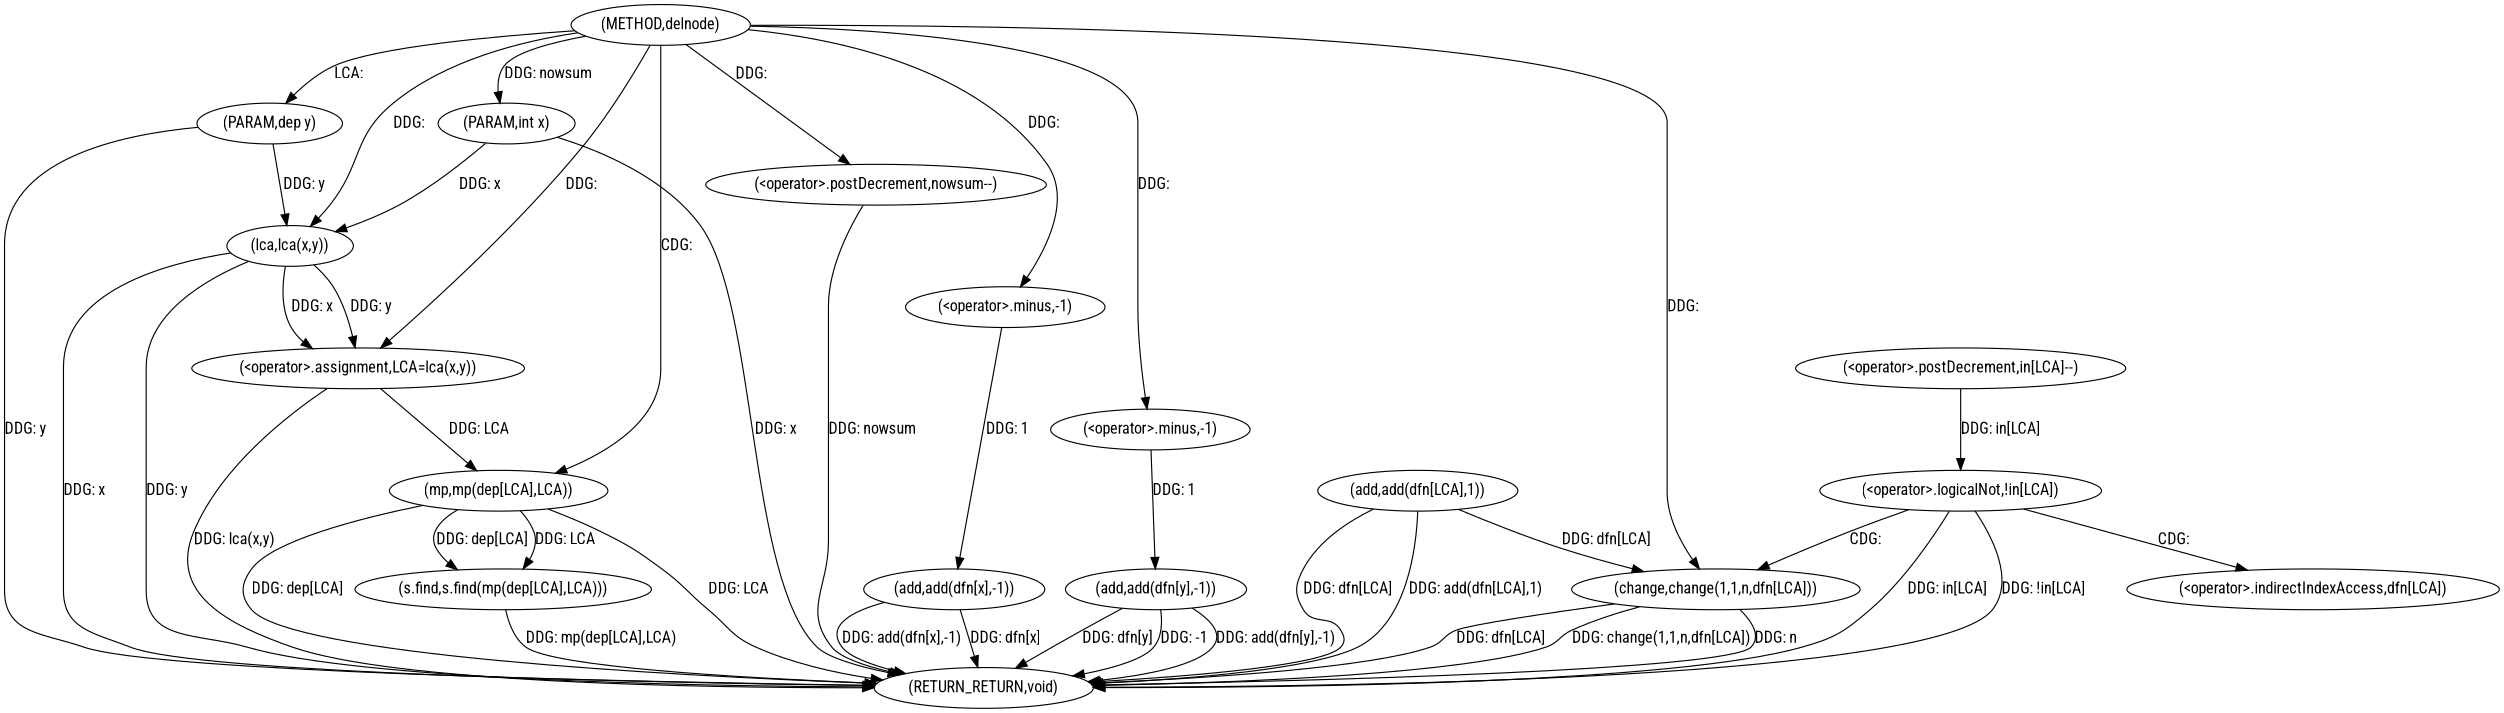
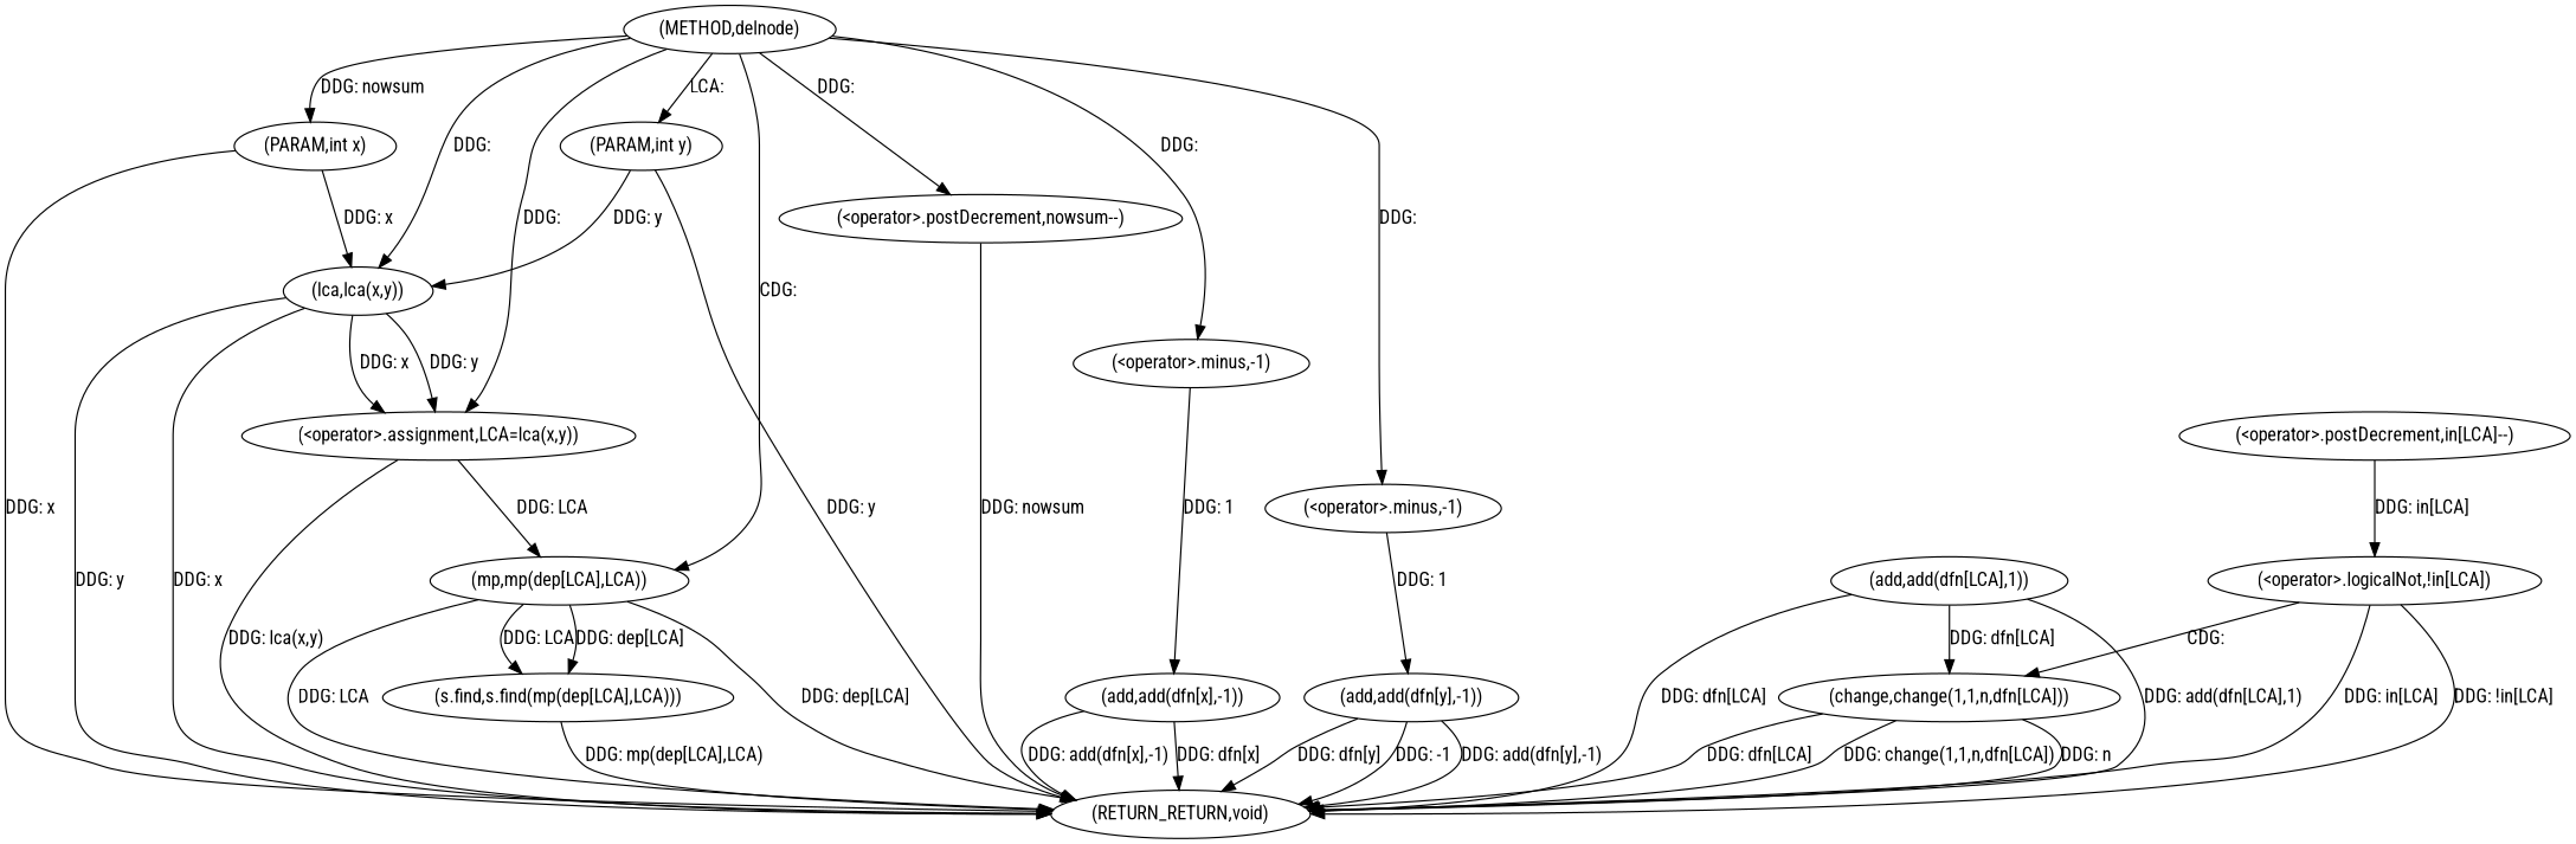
  digraph {
    fontname="Roboto Condensed"
    node [fontname="Roboto Condensed"]
    edge [fontname="Roboto Condensed"]
    n1 [label="(METHOD,delnode)"]
    n2 [label="(PARAM,int x)"]
-   n3 [label="(PARAM,dep y)"]
+   n3 [label="(PARAM,int y)"]
    n4 [label="(<operator>.assignment,LCA=lca(x,y))"]
    n5 [label="(<operator>.postDecrement,nowsum--)"]
    n6 [label="(change,change(1,1,n,dfn[LCA]))"]
    n7 [label="(lca,lca(x,y))"]
    n8 [label="(<operator>.minus,-1)"]
    n9 [label="(mp,mp(dep[LCA],LCA))"]
    n10 [label="(<operator>.minus,-1)"]
    n11 [label="(RETURN_RETURN,void)"]
    n12 [label="(add,add(dfn[LCA],1))"]
    n13 [label="(add,add(dfn[x],-1))"]
    n14 [label="(s.find,s.find(mp(dep[LCA],LCA)))"]
    n15 [label="(add,add(dfn[y],-1))"]
    n16 [label="(<operator>.postDecrement,in[LCA]--)"]
    n17 [label="(<operator>.logicalNot,!in[LCA])"]
-   n18 [label="(<operator>.indirectIndexAccess,dfn[LCA])"]
    n1 -> n2 [label="DDG: nowsum"]
    n1 -> n3 [label="LCA: "]
    n1 -> n4 [label="DDG: "]
    n1 -> n5 [label="DDG: "]
-   n1 -> n6 [label="DDG: "]
    n1 -> n7 [label="DDG: "]
    n1 -> n8 [label="DDG: "]
    n1 -> n9 [label="CDG: "]
    n1 -> n10 [label="DDG: "]
    n2 -> n7 [label="DDG: x"]
    n2 -> n11 [label="DDG: x"]
    n3 -> n7 [label="DDG: y"]
    n3 -> n11 [label="DDG: y"]
    n4 -> n9 [label="DDG: LCA"]
    n4 -> n11 [label="DDG: lca(x,y)"]
    n5 -> n11 [label="DDG: nowsum"]
    n6 -> n11 [label="DDG: dfn[LCA]"]
    n6 -> n11 [label="DDG: change(1,1,n,dfn[LCA])"]
    n6 -> n11 [label="DDG: n"]
    n7 -> n4 [label="DDG: x"]
    n7 -> n4 [label="DDG: y"]
    n7 -> n11 [label="DDG: x"]
    n7 -> n11 [label="DDG: y"]
    n8 -> n13 [label="DDG: 1"]
    n9 -> n11 [label="DDG: dep[LCA]"]
    n9 -> n11 [label="DDG: LCA"]
    n9 -> n14 [label="DDG: LCA"]
    n9 -> n14 [label="DDG: dep[LCA]"]
    n10 -> n15 [label="DDG: 1"]
    n12 -> n6 [label="DDG: dfn[LCA]"]
    n12 -> n11 [label="DDG: dfn[LCA]"]
    n12 -> n11 [label="DDG: add(dfn[LCA],1)"]
    n13 -> n11 [label="DDG: dfn[x]"]
    n13 -> n11 [label="DDG: add(dfn[x],-1)"]
    n14 -> n11 [label="DDG: mp(dep[LCA],LCA)"]
    n15 -> n11 [label="DDG: dfn[y]"]
    n15 -> n11 [label="DDG: -1"]
    n15 -> n11 [label="DDG: add(dfn[y],-1)"]
    n16 -> n17 [label="DDG: in[LCA]"]
    n17 -> n6 [label="CDG: "]
    n17 -> n11 [label="DDG: in[LCA]"]
    n17 -> n11 [label="DDG: !in[LCA]"]
-   n17 -> n18 [label="CDG: "]
  }
